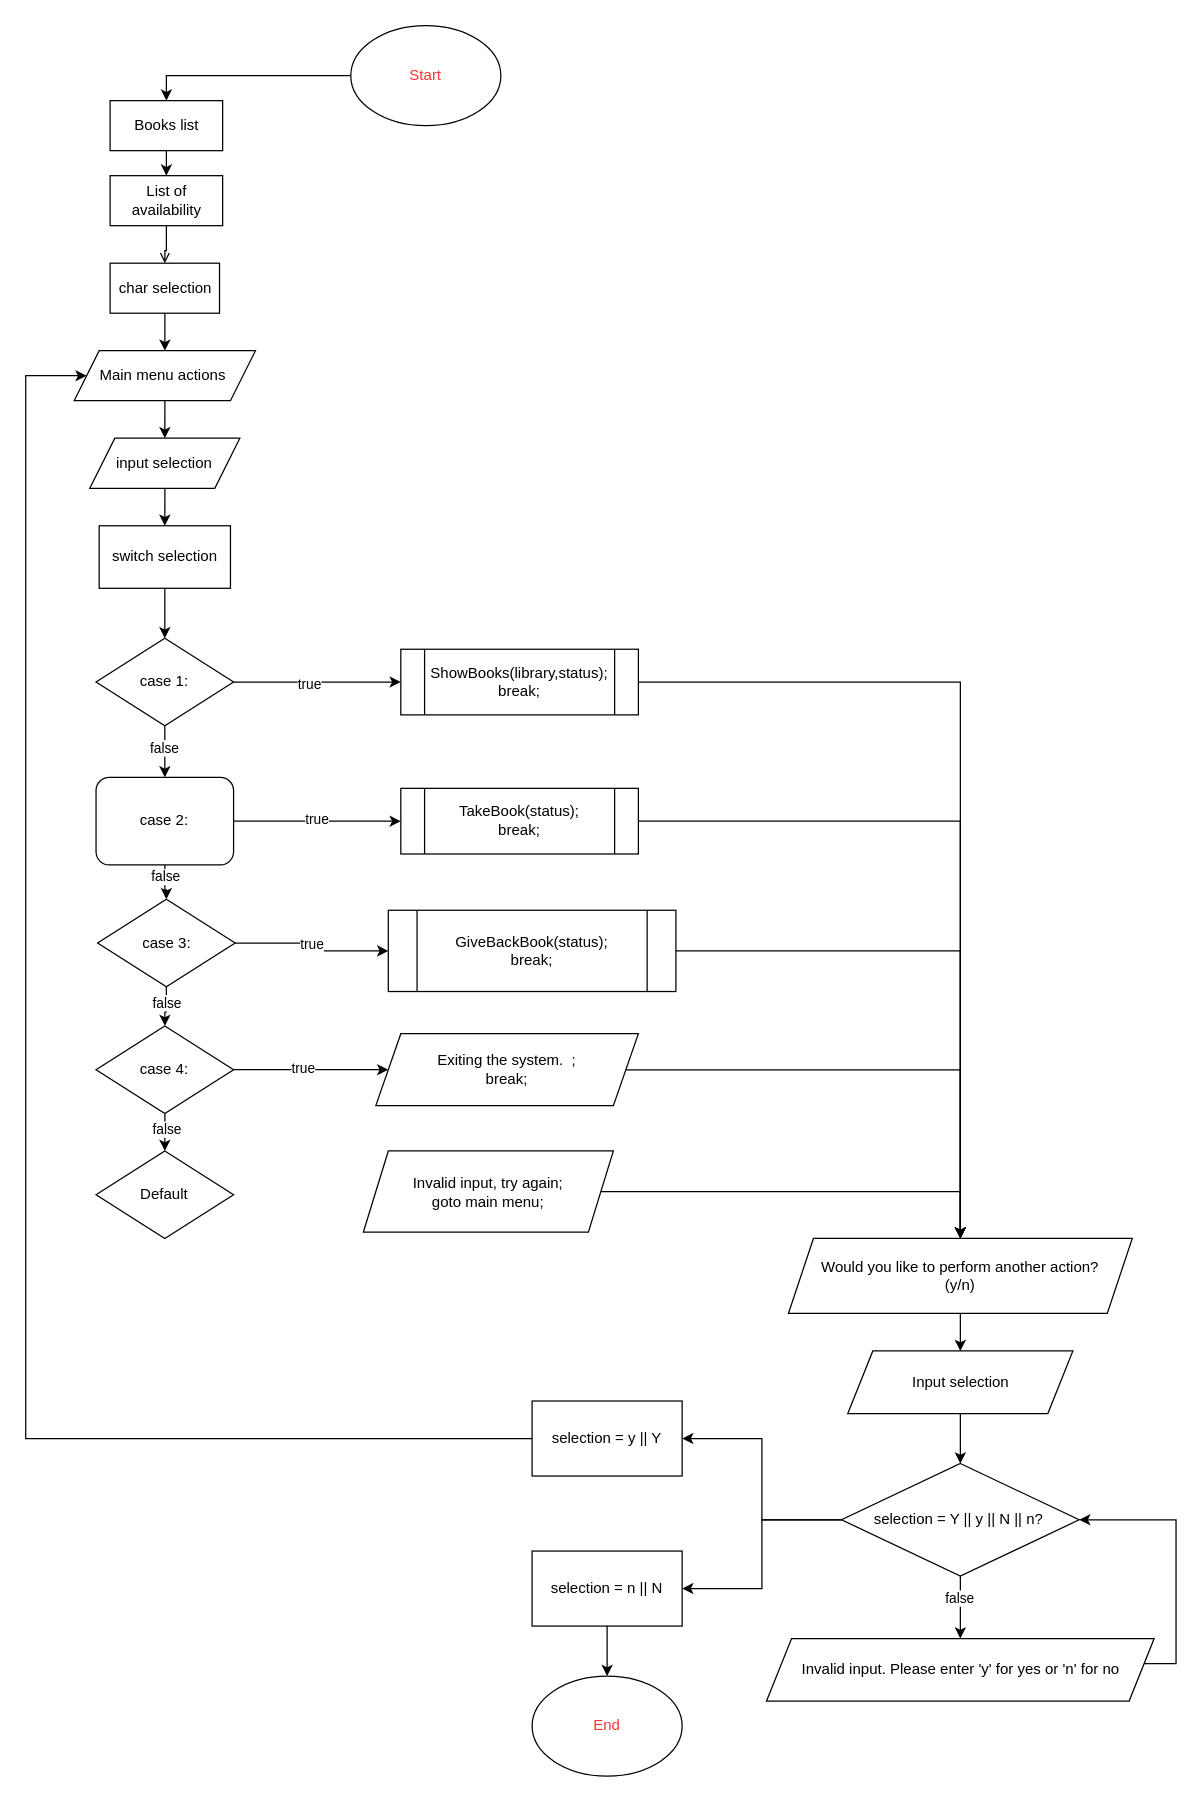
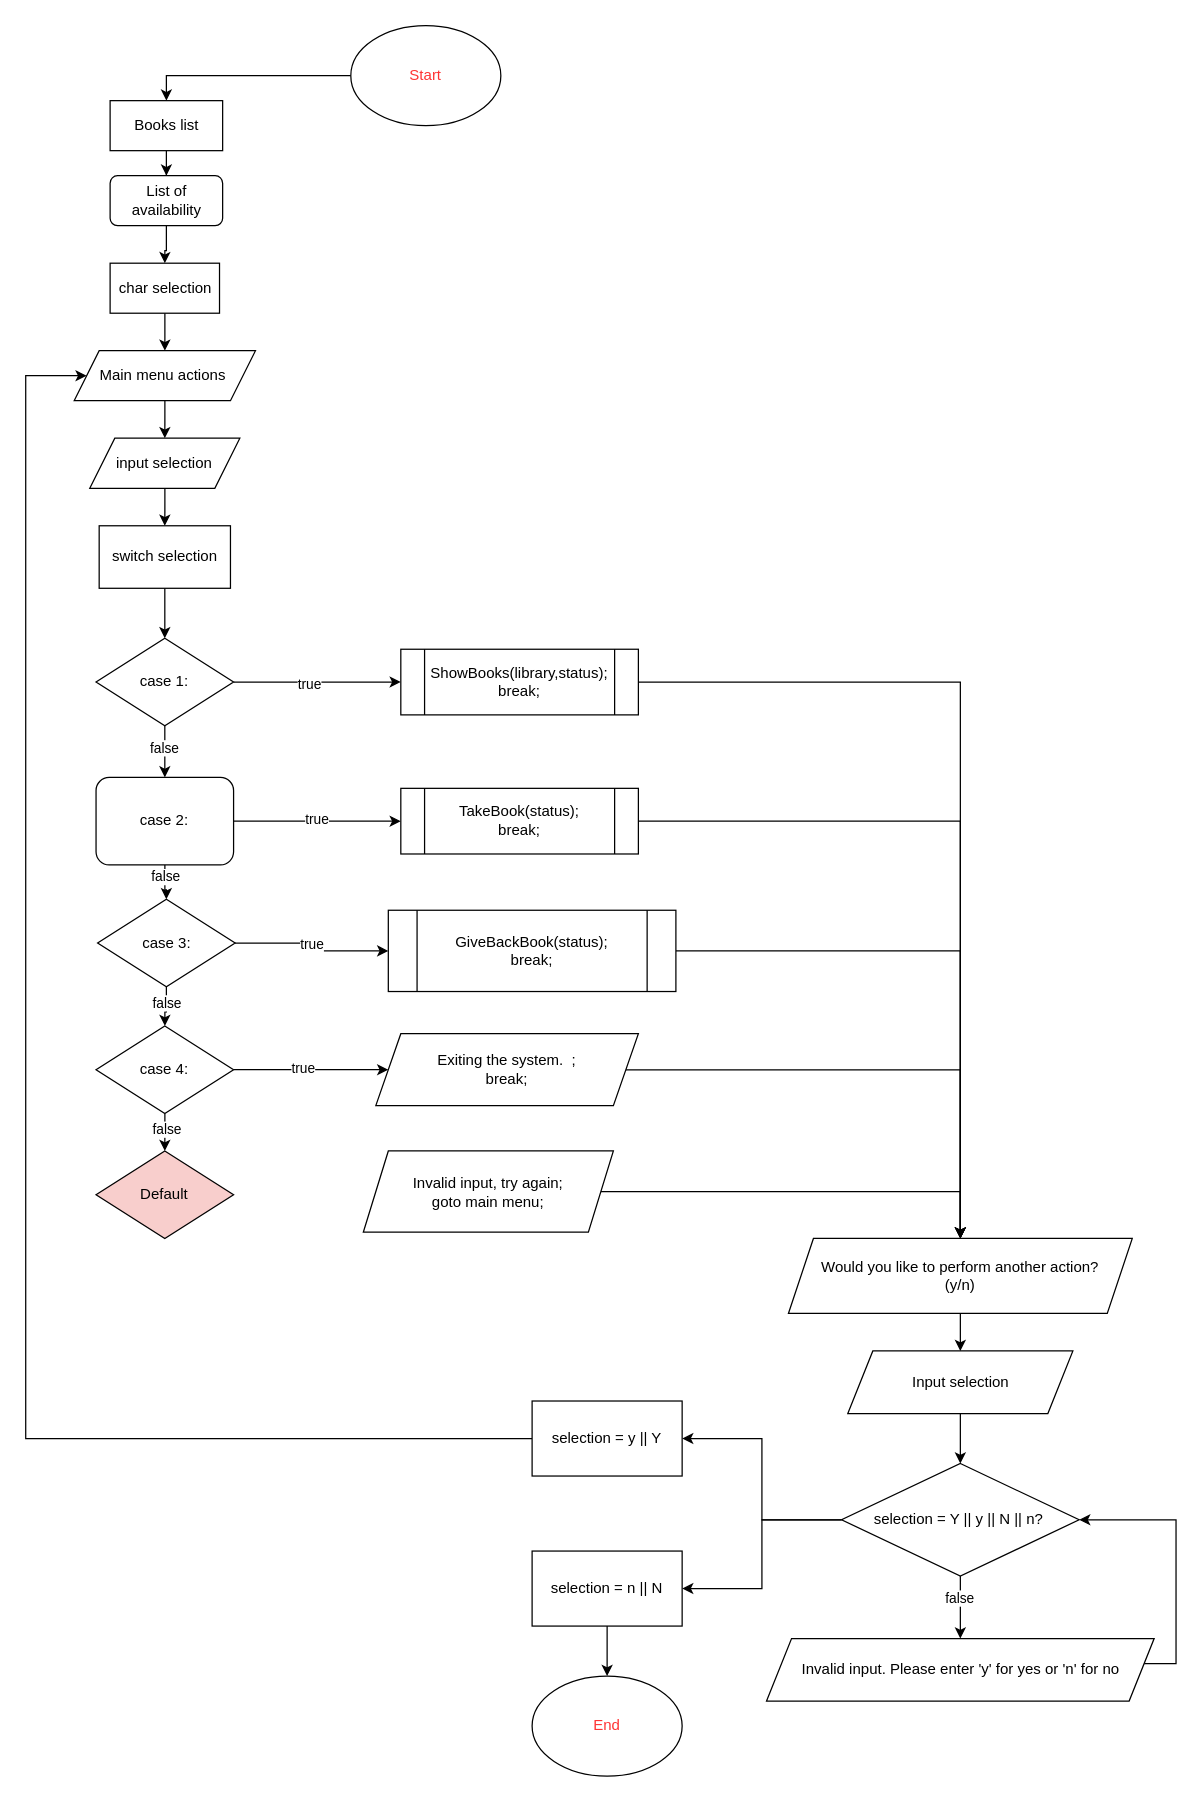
  <mxCell id="0" />
  <mxCell id="1" parent="0" />
  <mxCell id="2" style="edgeStyle=orthogonalEdgeStyle;rounded=0;orthogonalLoop=1;jettySize=auto;html=1;entryX=0.5;entryY=0;entryDx=0;entryDy=0;" edge="1" parent="1" source="3" target="5"><mxGeometry relative="1" as="geometry" /></mxCell>
  <mxCell id="3" value="&lt;font color=&quot;#ff3333&quot;&gt;Start&lt;/font&gt;" style="ellipse;whiteSpace=wrap;html=1;" vertex="1" parent="1"><mxGeometry x="280" y="20" width="120" height="80" as="geometry" /></mxCell>
  <mxCell id="4" style="edgeStyle=orthogonalEdgeStyle;rounded=0;orthogonalLoop=1;jettySize=auto;html=1;" edge="1" parent="1" source="5" target="7"><mxGeometry relative="1" as="geometry" /></mxCell>
  <mxCell id="5" value="Books list" style="rounded=0;whiteSpace=wrap;html=1;" vertex="1" parent="1"><mxGeometry x="87.5" y="80" width="90" height="40" as="geometry" /></mxCell>
- <mxCell id="6" style="edgeStyle=orthogonalEdgeStyle;rounded=0;orthogonalLoop=1;jettySize=auto;html=1;entryX=0.5;entryY=0;entryDx=0;entryDy=0;endArrow=open;" edge="1" parent="1" source="7" target="9"><mxGeometry relative="1" as="geometry" /></mxCell>
- <mxCell id="7" value="List of availability" style="rounded=0;whiteSpace=wrap;html=1;" vertex="1" parent="1"><mxGeometry x="87.5" y="140" width="90" height="40" as="geometry" /></mxCell>
+ <mxCell id="6" style="edgeStyle=orthogonalEdgeStyle;rounded=0;orthogonalLoop=1;jettySize=auto;html=1;entryX=0.5;entryY=0;entryDx=0;entryDy=0;" edge="1" parent="1" source="7" target="9"><mxGeometry relative="1" as="geometry" /></mxCell>
+ <mxCell id="7" value="List of availability" style="whiteSpace=wrap;html=1;rounded=1;" vertex="1" parent="1"><mxGeometry x="87.5" y="140" width="90" height="40" as="geometry" /></mxCell>
  <mxCell id="8" style="edgeStyle=orthogonalEdgeStyle;rounded=0;orthogonalLoop=1;jettySize=auto;html=1;entryX=0.5;entryY=0;entryDx=0;entryDy=0;" edge="1" parent="1" source="9" target="11"><mxGeometry relative="1" as="geometry" /></mxCell>
  <mxCell id="9" value="char selection" style="rounded=0;whiteSpace=wrap;html=1;" vertex="1" parent="1"><mxGeometry x="87.5" y="210" width="87.5" height="40" as="geometry" /></mxCell>
  <mxCell id="10" style="edgeStyle=orthogonalEdgeStyle;rounded=0;orthogonalLoop=1;jettySize=auto;html=1;entryX=0.5;entryY=0;entryDx=0;entryDy=0;" edge="1" parent="1" source="11" target="13"><mxGeometry relative="1" as="geometry" /></mxCell>
  <mxCell id="11" value="Main menu actions&amp;nbsp;" style="shape=parallelogram;perimeter=parallelogramPerimeter;whiteSpace=wrap;html=1;fixedSize=1;" vertex="1" parent="1"><mxGeometry x="58.75" y="280" width="145" height="40" as="geometry" /></mxCell>
  <mxCell id="12" style="edgeStyle=orthogonalEdgeStyle;rounded=0;orthogonalLoop=1;jettySize=auto;html=1;entryX=0.5;entryY=0;entryDx=0;entryDy=0;" edge="1" parent="1" source="13" target="15"><mxGeometry relative="1" as="geometry" /></mxCell>
  <mxCell id="13" value="input selection" style="shape=parallelogram;perimeter=parallelogramPerimeter;whiteSpace=wrap;html=1;fixedSize=1;" vertex="1" parent="1"><mxGeometry x="71.25" y="350" width="120" height="40" as="geometry" /></mxCell>
  <mxCell id="14" style="edgeStyle=orthogonalEdgeStyle;rounded=0;orthogonalLoop=1;jettySize=auto;html=1;" edge="1" parent="1" source="15" target="20"><mxGeometry relative="1" as="geometry" /></mxCell>
  <mxCell id="15" value="switch selection" style="rounded=0;whiteSpace=wrap;html=1;" vertex="1" parent="1"><mxGeometry x="78.75" y="420" width="105" height="50" as="geometry" /></mxCell>
  <mxCell id="16" style="edgeStyle=orthogonalEdgeStyle;rounded=0;orthogonalLoop=1;jettySize=auto;html=1;entryX=0.5;entryY=0;entryDx=0;entryDy=0;" edge="1" parent="1" source="20" target="25"><mxGeometry relative="1" as="geometry" /></mxCell>
  <mxCell id="17" value="false" style="edgeLabel;html=1;align=center;verticalAlign=middle;resizable=0;points=[];" vertex="1" connectable="0" parent="16"><mxGeometry x="-0.167" y="-1" relative="1" as="geometry"><mxPoint as="offset" /></mxGeometry></mxCell>
  <mxCell id="18" style="edgeStyle=orthogonalEdgeStyle;rounded=0;orthogonalLoop=1;jettySize=auto;html=1;entryX=0;entryY=0.5;entryDx=0;entryDy=0;" edge="1" parent="1" source="20" target="38"><mxGeometry relative="1" as="geometry" /></mxCell>
  <mxCell id="19" value="true" style="edgeLabel;html=1;align=center;verticalAlign=middle;resizable=0;points=[];" vertex="1" connectable="0" parent="18"><mxGeometry x="-0.105" y="-1" relative="1" as="geometry"><mxPoint as="offset" /></mxGeometry></mxCell>
  <mxCell id="20" value="case 1:" style="rhombus;whiteSpace=wrap;html=1;" vertex="1" parent="1"><mxGeometry x="76.25" y="510" width="110" height="70" as="geometry" /></mxCell>
  <mxCell id="21" style="edgeStyle=orthogonalEdgeStyle;rounded=0;orthogonalLoop=1;jettySize=auto;html=1;" edge="1" parent="1" source="25" target="30"><mxGeometry relative="1" as="geometry" /></mxCell>
  <mxCell id="22" value="false" style="edgeLabel;html=1;align=center;verticalAlign=middle;resizable=0;points=[];" vertex="1" connectable="0" parent="21"><mxGeometry x="-0.367" relative="1" as="geometry"><mxPoint as="offset" /></mxGeometry></mxCell>
  <mxCell id="23" style="edgeStyle=orthogonalEdgeStyle;rounded=0;orthogonalLoop=1;jettySize=auto;html=1;entryX=0;entryY=0.5;entryDx=0;entryDy=0;" edge="1" parent="1" source="25" target="42"><mxGeometry relative="1" as="geometry" /></mxCell>
  <mxCell id="24" value="true" style="edgeLabel;html=1;align=center;verticalAlign=middle;resizable=0;points=[];" vertex="1" connectable="0" parent="23"><mxGeometry x="-0.009" y="2" relative="1" as="geometry"><mxPoint as="offset" /></mxGeometry></mxCell>
  <mxCell id="25" value="case 2:" style="whiteSpace=wrap;html=1;rounded=1;" vertex="1" parent="1"><mxGeometry x="76.25" y="621.25" width="110" height="70" as="geometry" /></mxCell>
  <mxCell id="26" style="edgeStyle=orthogonalEdgeStyle;rounded=0;orthogonalLoop=1;jettySize=auto;html=1;" edge="1" parent="1" source="30" target="35"><mxGeometry relative="1" as="geometry" /></mxCell>
  <mxCell id="27" value="false" style="edgeLabel;html=1;align=center;verticalAlign=middle;resizable=0;points=[];" vertex="1" connectable="0" parent="26"><mxGeometry x="-0.217" relative="1" as="geometry"><mxPoint as="offset" /></mxGeometry></mxCell>
  <mxCell id="28" style="edgeStyle=orthogonalEdgeStyle;rounded=0;orthogonalLoop=1;jettySize=auto;html=1;entryX=0;entryY=0.5;entryDx=0;entryDy=0;" edge="1" parent="1" source="30" target="40"><mxGeometry relative="1" as="geometry" /></mxCell>
  <mxCell id="29" value="true" style="edgeLabel;html=1;align=center;verticalAlign=middle;resizable=0;points=[];" vertex="1" connectable="0" parent="28"><mxGeometry x="-0.038" relative="1" as="geometry"><mxPoint as="offset" /></mxGeometry></mxCell>
  <mxCell id="30" value="case 3:" style="rhombus;whiteSpace=wrap;html=1;" vertex="1" parent="1"><mxGeometry x="77.5" y="718.75" width="110" height="70" as="geometry" /></mxCell>
  <mxCell id="31" style="edgeStyle=orthogonalEdgeStyle;rounded=0;orthogonalLoop=1;jettySize=auto;html=1;entryX=0.5;entryY=0;entryDx=0;entryDy=0;" edge="1" parent="1" source="35" target="36"><mxGeometry relative="1" as="geometry" /></mxCell>
  <mxCell id="32" value="false" style="edgeLabel;html=1;align=center;verticalAlign=middle;resizable=0;points=[];" vertex="1" connectable="0" parent="31"><mxGeometry x="0.133" y="-1" relative="1" as="geometry"><mxPoint as="offset" /></mxGeometry></mxCell>
  <mxCell id="33" style="edgeStyle=orthogonalEdgeStyle;rounded=0;orthogonalLoop=1;jettySize=auto;html=1;entryX=0;entryY=0.5;entryDx=0;entryDy=0;" edge="1" parent="1" source="35" target="44"><mxGeometry relative="1" as="geometry" /></mxCell>
  <mxCell id="34" value="true" style="edgeLabel;html=1;align=center;verticalAlign=middle;resizable=0;points=[];" vertex="1" connectable="0" parent="33"><mxGeometry x="-0.108" y="2" relative="1" as="geometry"><mxPoint as="offset" /></mxGeometry></mxCell>
  <mxCell id="35" value="case 4:" style="rhombus;whiteSpace=wrap;html=1;" vertex="1" parent="1"><mxGeometry x="76.25" y="820" width="110" height="70" as="geometry" /></mxCell>
- <mxCell id="36" value="Default" style="rhombus;whiteSpace=wrap;html=1;" vertex="1" parent="1"><mxGeometry x="76.25" y="920" width="110" height="70" as="geometry" /></mxCell>
+ <mxCell id="36" value="Default" style="rhombus;whiteSpace=wrap;html=1;fillColor=#f8cecc;" vertex="1" parent="1"><mxGeometry x="76.25" y="920" width="110" height="70" as="geometry" /></mxCell>
  <mxCell id="37" style="edgeStyle=orthogonalEdgeStyle;rounded=0;orthogonalLoop=1;jettySize=auto;html=1;entryX=0.5;entryY=0;entryDx=0;entryDy=0;" edge="1" parent="1" source="38" target="49"><mxGeometry relative="1" as="geometry"><mxPoint x="760" y="660" as="targetPoint" /></mxGeometry></mxCell>
  <mxCell id="38" value="ShowBooks(library,status);&lt;div&gt;break;&lt;/div&gt;" style="shape=process;whiteSpace=wrap;html=1;backgroundOutline=1;" vertex="1" parent="1"><mxGeometry x="320" y="518.75" width="190" height="52.5" as="geometry" /></mxCell>
  <mxCell id="39" style="edgeStyle=orthogonalEdgeStyle;rounded=0;orthogonalLoop=1;jettySize=auto;html=1;entryX=0.5;entryY=0;entryDx=0;entryDy=0;" edge="1" parent="1" source="40" target="49"><mxGeometry relative="1" as="geometry"><mxPoint x="780" y="1010" as="targetPoint" /></mxGeometry></mxCell>
  <mxCell id="40" value="GiveBackBook(status);&lt;div&gt;break;&lt;/div&gt;" style="shape=process;whiteSpace=wrap;html=1;backgroundOutline=1;" vertex="1" parent="1"><mxGeometry x="310" y="727.5" width="230" height="65" as="geometry" /></mxCell>
  <mxCell id="41" style="edgeStyle=orthogonalEdgeStyle;rounded=0;orthogonalLoop=1;jettySize=auto;html=1;entryX=0.5;entryY=0;entryDx=0;entryDy=0;" edge="1" parent="1" source="42" target="49"><mxGeometry relative="1" as="geometry"><mxPoint x="760" y="760" as="targetPoint" /></mxGeometry></mxCell>
  <mxCell id="42" value="TakeBook(status);&lt;div&gt;break;&lt;/div&gt;" style="shape=process;whiteSpace=wrap;html=1;backgroundOutline=1;" vertex="1" parent="1"><mxGeometry x="320" y="630" width="190" height="52.5" as="geometry" /></mxCell>
  <mxCell id="43" style="edgeStyle=orthogonalEdgeStyle;rounded=0;orthogonalLoop=1;jettySize=auto;html=1;entryX=0.5;entryY=0;entryDx=0;entryDy=0;" edge="1" parent="1" source="44" target="49"><mxGeometry relative="1" as="geometry"><mxPoint x="760" y="950" as="targetPoint" /></mxGeometry></mxCell>
  <mxCell id="44" value="Exiting the system.&amp;nbsp; ;&lt;div&gt;break;&lt;/div&gt;" style="shape=parallelogram;perimeter=parallelogramPerimeter;whiteSpace=wrap;html=1;fixedSize=1;" vertex="1" parent="1"><mxGeometry x="300" y="826.25" width="210" height="57.5" as="geometry" /></mxCell>
  <mxCell id="45" style="edgeStyle=orthogonalEdgeStyle;rounded=0;orthogonalLoop=1;jettySize=auto;html=1;entryX=0.5;entryY=0;entryDx=0;entryDy=0;" edge="1" parent="1" source="46" target="49"><mxGeometry relative="1" as="geometry"><mxPoint x="760" y="1010" as="targetPoint" /></mxGeometry></mxCell>
  <mxCell id="46" value="Invalid input, try again;&lt;div&gt;goto main menu;&lt;/div&gt;" style="shape=parallelogram;perimeter=parallelogramPerimeter;whiteSpace=wrap;html=1;fixedSize=1;" vertex="1" parent="1"><mxGeometry x="290" y="920" width="200" height="65" as="geometry" /></mxCell>
  <mxCell id="47" style="edgeStyle=orthogonalEdgeStyle;rounded=0;orthogonalLoop=1;jettySize=auto;html=1;exitX=0.5;exitY=1;exitDx=0;exitDy=0;" edge="1" parent="1" source="11" target="11"><mxGeometry relative="1" as="geometry" /></mxCell>
  <mxCell id="48" style="edgeStyle=orthogonalEdgeStyle;rounded=0;orthogonalLoop=1;jettySize=auto;html=1;" edge="1" parent="1" source="49" target="51"><mxGeometry relative="1" as="geometry" /></mxCell>
  <mxCell id="49" value="Would you like to perform another action?&lt;div&gt;(y/n)&lt;/div&gt;" style="shape=parallelogram;perimeter=parallelogramPerimeter;whiteSpace=wrap;html=1;fixedSize=1;" vertex="1" parent="1"><mxGeometry x="630" y="990" width="275" height="60" as="geometry" /></mxCell>
  <mxCell id="50" style="edgeStyle=orthogonalEdgeStyle;rounded=0;orthogonalLoop=1;jettySize=auto;html=1;entryX=0.5;entryY=0;entryDx=0;entryDy=0;" edge="1" parent="1" source="51" target="56"><mxGeometry relative="1" as="geometry" /></mxCell>
  <mxCell id="51" value="Input selection" style="shape=parallelogram;perimeter=parallelogramPerimeter;whiteSpace=wrap;html=1;fixedSize=1;" vertex="1" parent="1"><mxGeometry x="677.5" y="1080" width="180" height="50" as="geometry" /></mxCell>
  <mxCell id="52" style="edgeStyle=orthogonalEdgeStyle;rounded=0;orthogonalLoop=1;jettySize=auto;html=1;entryX=0.5;entryY=0;entryDx=0;entryDy=0;" edge="1" parent="1" source="56" target="58"><mxGeometry relative="1" as="geometry" /></mxCell>
  <mxCell id="53" value="false" style="edgeLabel;html=1;align=center;verticalAlign=middle;resizable=0;points=[];" vertex="1" connectable="0" parent="52"><mxGeometry x="-0.279" y="-1" relative="1" as="geometry"><mxPoint y="-1" as="offset" /></mxGeometry></mxCell>
  <mxCell id="54" style="edgeStyle=orthogonalEdgeStyle;rounded=0;orthogonalLoop=1;jettySize=auto;html=1;entryX=1;entryY=0.5;entryDx=0;entryDy=0;" edge="1" parent="1" source="56" target="61"><mxGeometry relative="1" as="geometry" /></mxCell>
  <mxCell id="55" style="edgeStyle=orthogonalEdgeStyle;rounded=0;orthogonalLoop=1;jettySize=auto;html=1;" edge="1" parent="1" source="56" target="63"><mxGeometry relative="1" as="geometry" /></mxCell>
  <mxCell id="56" value="selection = Y || y || N || n?&amp;nbsp;" style="rhombus;whiteSpace=wrap;html=1;" vertex="1" parent="1"><mxGeometry x="672.5" y="1170" width="190" height="90" as="geometry" /></mxCell>
  <mxCell id="57" style="edgeStyle=orthogonalEdgeStyle;rounded=0;orthogonalLoop=1;jettySize=auto;html=1;entryX=1;entryY=0.5;entryDx=0;entryDy=0;" edge="1" parent="1" source="58" target="56"><mxGeometry relative="1" as="geometry"><Array as="points"><mxPoint x="940" y="1330" /><mxPoint x="940" y="1215" /></Array></mxGeometry></mxCell>
  <mxCell id="58" value="Invalid input. Please enter 'y' for yes or 'n' for no" style="shape=parallelogram;perimeter=parallelogramPerimeter;whiteSpace=wrap;html=1;fixedSize=1;" vertex="1" parent="1"><mxGeometry x="612.5" y="1310" width="310" height="50" as="geometry" /></mxCell>
  <mxCell id="59" value="&lt;font color=&quot;#ff3333&quot;&gt;End&lt;/font&gt;" style="ellipse;whiteSpace=wrap;html=1;" vertex="1" parent="1"><mxGeometry x="425" y="1340" width="120" height="80" as="geometry" /></mxCell>
  <mxCell id="60" style="edgeStyle=orthogonalEdgeStyle;rounded=0;orthogonalLoop=1;jettySize=auto;html=1;" edge="1" parent="1" source="61" target="59"><mxGeometry relative="1" as="geometry" /></mxCell>
  <mxCell id="61" value="selection = n || N" style="rounded=0;whiteSpace=wrap;html=1;" vertex="1" parent="1"><mxGeometry x="425" y="1240" width="120" height="60" as="geometry" /></mxCell>
  <mxCell id="62" style="edgeStyle=orthogonalEdgeStyle;rounded=0;orthogonalLoop=1;jettySize=auto;html=1;entryX=0;entryY=0.5;entryDx=0;entryDy=0;" edge="1" parent="1" source="63" target="11"><mxGeometry relative="1" as="geometry"><mxPoint x="0" y="1150" as="targetPoint" /><Array as="points"><mxPoint x="20" y="1150" /><mxPoint x="20" y="300" /></Array></mxGeometry></mxCell>
  <mxCell id="63" value="selection = y || Y" style="rounded=0;whiteSpace=wrap;html=1;" vertex="1" parent="1"><mxGeometry x="425" y="1120" width="120" height="60" as="geometry" /></mxCell>
